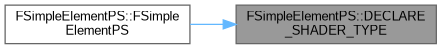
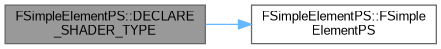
  digraph {
    rankdir=LR
    fontname="Liberation Sans"
    node [fontname="Liberation Sans" fontsize=10 shape=box style=filled]
    n1 [color=gray40 fillcolor=grey60 fontcolor=black height=0.2 label="FSimpleElementPS::DECLARE\l_SHADER_TYPE" width=0.4]
    n2 [color=grey40 fillcolor=white height=0.2 label="FSimpleElementPS::FSimple\lElementPS" width=0.4]
-   n2 -> n1 [color=steelblue1 fontname="Liberation Sans" fontsize=10 labelfontname=Helvetica labelfontsize=10 style=solid]
+   n1 -> n2 [color=steelblue1 fontname="Liberation Sans" fontsize=10 labelfontname=Helvetica labelfontsize=10 style=solid]
  }
